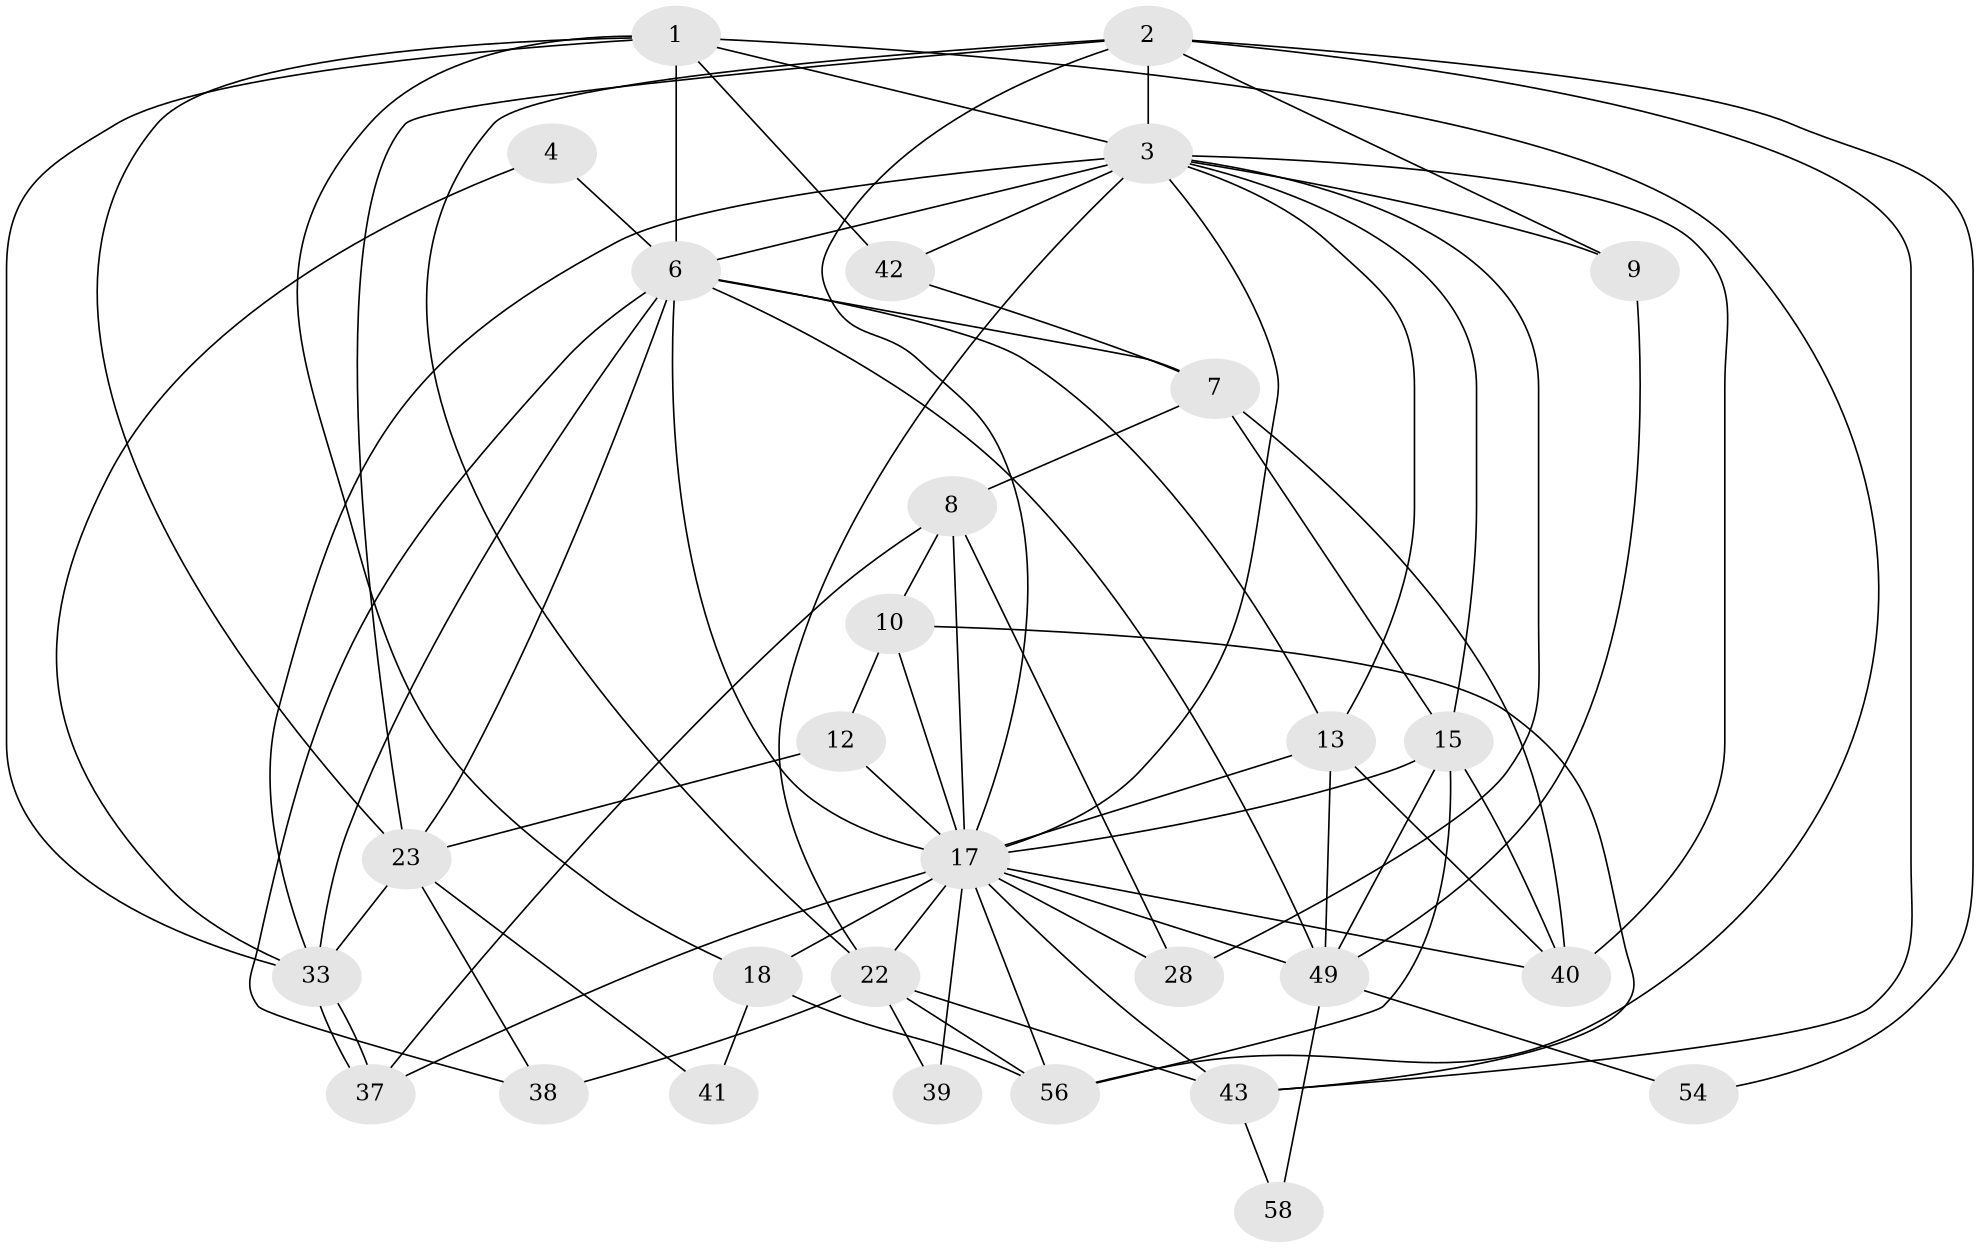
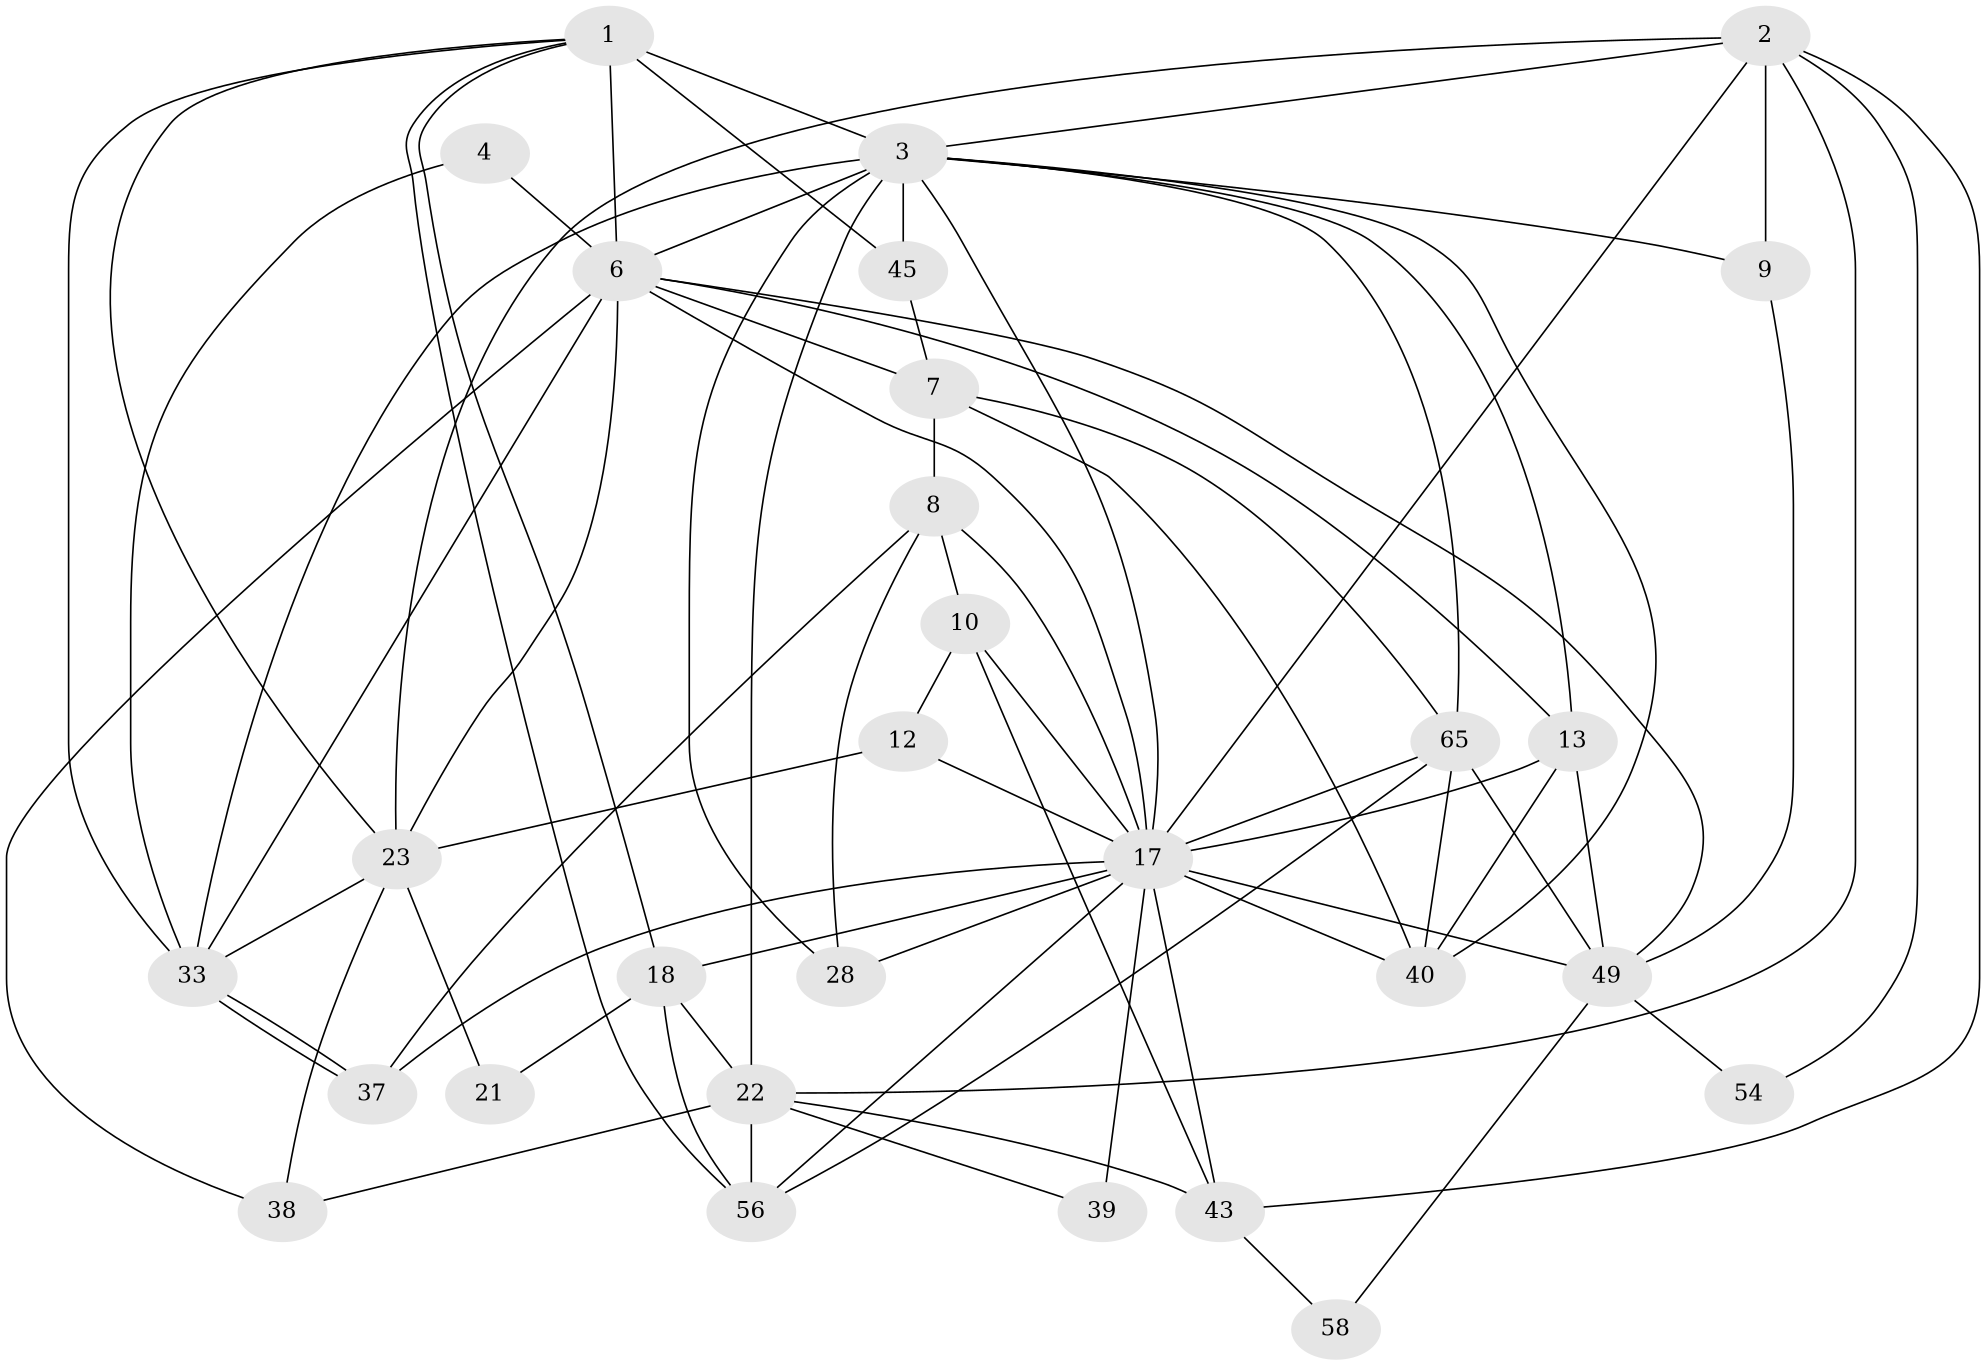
  graph {
    node [color=gray90 style=filled]
    1 [super="+30+36+5"]
    3 [super="+27+52+14"]
    6 [super="+18+34+50+60"]
    n4 [label=18]
    23 [super="+25"]
    33
-   42 [super="+46"]
+   42 [super="+46" label=45]
    56
    17 [super="+22"]
    9
    n11 [label=22 super="+59"]
    13
-   15 [super="+20"]
+   15 [super="+20" label=65]
    28
    40 [super="+45"]
    7 [super="+11"]
    49 [super="+53"]
    38
    8 [super="+26"]
    43 [super="+51"]
    37
    39
-   41
+   41 [label=21]
    2 [super="+47+55"]
    54
    58
    4
    10
    12
    1 -- 3
    1 -- 6 [weight=4]
    1 -- n4
    1 -- 23
    1 -- 33
    1 -- 42 [weight=2]
    1 -- 56
    3 -- 6
    3 -- 33
    3 -- 42
    3 -- 17
    3 -- 9
    3 -- n11 [weight=2]
    3 -- 13
    3 -- 15
    3 -- 28
    3 -- 40
    6 -- 23
    6 -- 33
    6 -- 17 [weight=2]
    6 -- 13
    6 -- 7
    6 -- 49
    6 -- 38
    n4 -- 56
    n4 -- 41
    23 -- 33
    23 -- 38
    23 -- 41
    33 -- 37
    33 -- 37
    42 -- 7
    17 -- n4
    17 -- 56
-   17 -- n11
+   n4 -- n11
    17 -- 28
    17 -- 40
    17 -- 49
    17 -- 43
    17 -- 37
    17 -- 39 [weight=2]
    9 -- 49
    n11 -- 56
    n11 -- 38
    n11 -- 43
    n11 -- 39
    13 -- 17
    13 -- 40
    13 -- 49
    15 -- 56
    15 -- 17
    15 -- 40
    15 -- 49
    7 -- 15
    7 -- 40
    7 -- 8
    49 -- 54
    49 -- 58
    8 -- 17
    8 -- 28
    8 -- 37
    8 -- 10
    43 -- 58
    2 -- 3
    2 -- 23
    2 -- 17
    2 -- 9
    2 -- n11
    2 -- 43
    2 -- 54
    4 -- 6
    4 -- 33
    10 -- 17
    10 -- 43
    10 -- 12
    12 -- 23
    12 -- 17
  }
